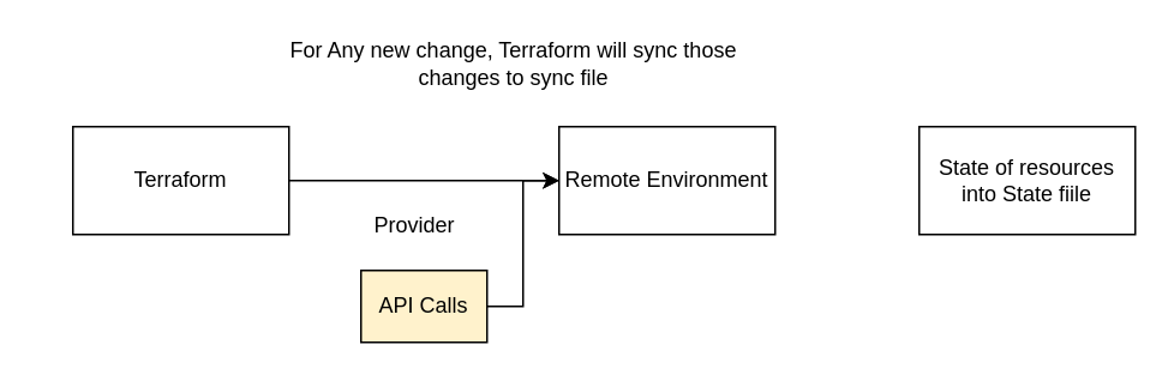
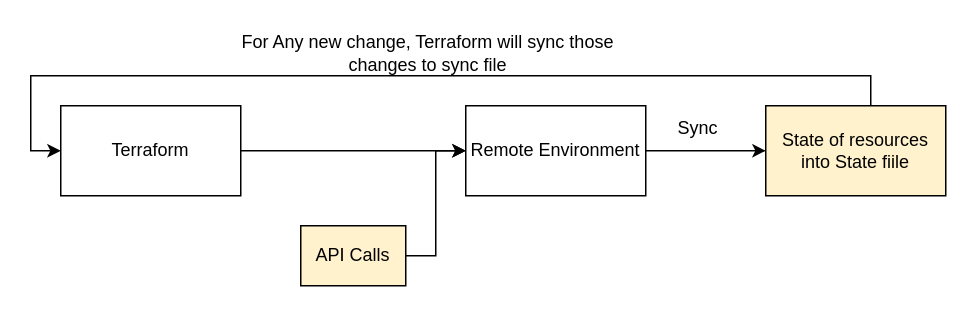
  <mxCell id="0" />
  <mxCell id="1" parent="0" />
  <mxCell id="2" value="" style="edgeStyle=orthogonalEdgeStyle;rounded=0;orthogonalLoop=1;jettySize=auto;html=1;" edge="1" parent="1" source="3" target="5"><mxGeometry relative="1" as="geometry"><mxPoint x="270" y="100" as="targetPoint" /></mxGeometry></mxCell>
  <mxCell id="3" value="Terraform" style="rounded=0;whiteSpace=wrap;html=1;" vertex="1" parent="1"><mxGeometry x="40" y="70" width="120" height="60" as="geometry" /></mxCell>
+ <mxCell id="4" value="" style="edgeStyle=orthogonalEdgeStyle;rounded=0;orthogonalLoop=1;jettySize=auto;html=1;" edge="1" parent="1" source="5" target="8"><mxGeometry relative="1" as="geometry" /></mxCell>
  <mxCell id="5" value="Remote Environment" style="rounded=0;whiteSpace=wrap;html=1;" vertex="1" parent="1"><mxGeometry x="310" y="70" width="120" height="60" as="geometry" /></mxCell>
- <mxCell id="6" value="Provider" style="text;html=1;strokeColor=none;fillColor=none;align=center;verticalAlign=middle;whiteSpace=wrap;rounded=0;" vertex="1" parent="1"><mxGeometry x="200" y="110" width="60" height="30" as="geometry" /></mxCell>
- <mxCell id="8" value="State of resources into State fiile" style="rounded=0;whiteSpace=wrap;html=1;" vertex="1" parent="1"><mxGeometry x="510" y="70" width="120" height="60" as="geometry" /></mxCell>
+ <mxCell id="7" style="edgeStyle=orthogonalEdgeStyle;rounded=0;orthogonalLoop=1;jettySize=auto;html=1;entryX=0;entryY=0.5;entryDx=0;entryDy=0;" edge="1" parent="1" source="8" target="3"><mxGeometry relative="1" as="geometry"><Array as="points"><mxPoint x="580" y="50" /><mxPoint x="20" y="50" /><mxPoint x="20" y="100" /></Array></mxGeometry></mxCell>
+ <mxCell id="8" value="State of resources into State fiile" style="rounded=0;whiteSpace=wrap;html=1;fillColor=#fff2cc;" vertex="1" parent="1"><mxGeometry x="510" y="70" width="120" height="60" as="geometry" /></mxCell>
+ <mxCell id="9" value="Sync" style="text;html=1;strokeColor=none;fillColor=none;align=center;verticalAlign=middle;whiteSpace=wrap;rounded=0;" vertex="1" parent="1"><mxGeometry x="430" y="70" width="70" height="30" as="geometry" /></mxCell>
  <mxCell id="10" value="For Any new change, Terraform will sync those changes to sync file" style="text;html=1;strokeColor=none;fillColor=none;align=center;verticalAlign=middle;whiteSpace=wrap;rounded=0;" vertex="1" parent="1"><mxGeometry x="140" y="20" width="290" height="30" as="geometry" /></mxCell>
  <mxCell id="11" style="edgeStyle=orthogonalEdgeStyle;rounded=0;orthogonalLoop=1;jettySize=auto;html=1;entryX=0;entryY=0.5;entryDx=0;entryDy=0;" edge="1" parent="1" source="12" target="5"><mxGeometry relative="1" as="geometry" /></mxCell>
  <mxCell id="12" value="API Calls" style="rounded=0;whiteSpace=wrap;html=1;fillColor=#fff2cc;" vertex="1" parent="1"><mxGeometry x="200" y="150" width="70" height="40" as="geometry" /></mxCell>
